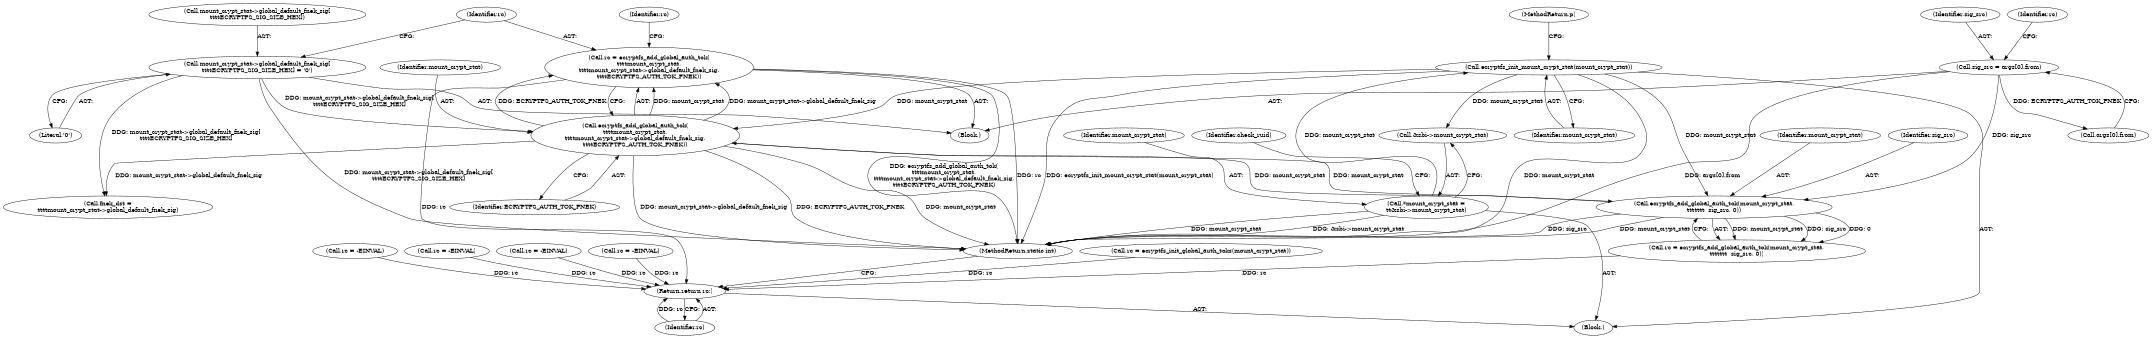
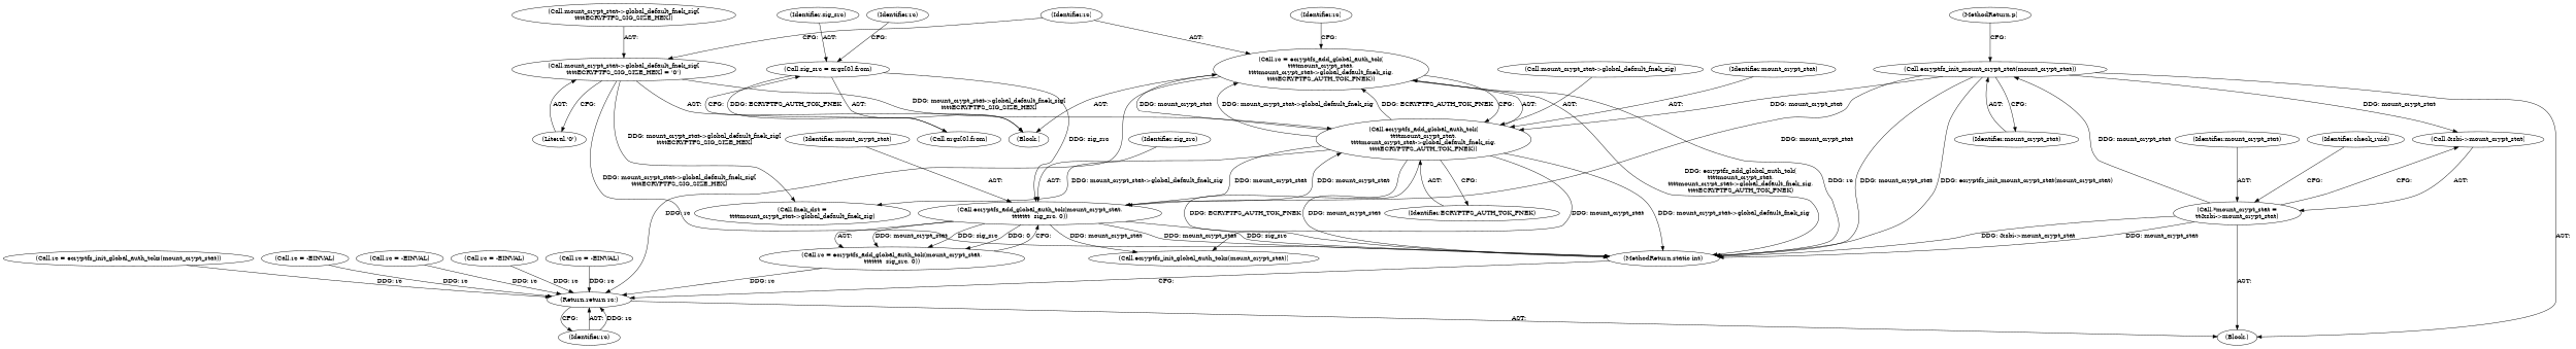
  digraph {
    n1 [label="(Call,rc = ecryptfs_add_global_auth_tok(\n\t\t\t\tmount_crypt_stat,\n\t\t\t\tmount_crypt_stat->global_default_fnek_sig,\n\t\t\t\tECRYPTFS_AUTH_TOK_FNEK))"]
    n2 [label="(Call,ecryptfs_add_global_auth_tok(\n\t\t\t\tmount_crypt_stat,\n\t\t\t\tmount_crypt_stat->global_default_fnek_sig,\n\t\t\t\tECRYPTFS_AUTH_TOK_FNEK))"]
    n3 [label="(Return,return rc;)"]
    n4 [label="(MethodReturn,static int)"]
    n5 [label="(Block,)"]
    n6 [label="(Call,ecryptfs_add_global_auth_tok(mount_crypt_stat,\n\t\t\t\t\t\t\t  sig_src, 0))"]
+   n7 [label="(Call,ecryptfs_init_global_auth_toks(mount_crypt_stat))"]
    n8 [label="(Identifier,ECRYPTFS_AUTH_TOK_FNEK)"]
    n9 [label="(Call,fnek_dst =\n\t\t\t\tmount_crypt_stat->global_default_fnek_sig)"]
    n10 [label="(Block,)"]
    n11 [label="(Identifier,rc)"]
    n12 [label="(Call,rc = ecryptfs_add_global_auth_tok(mount_crypt_stat,\n\t\t\t\t\t\t\t  sig_src, 0))"]
    n13 [label="(Call,ecryptfs_init_mount_crypt_stat(mount_crypt_stat))"]
    n14 [label="(Identifier,mount_crypt_stat)"]
    n15 [label="(Call,&sbi->mount_crypt_stat)"]
    n16 [label="(Call,*mount_crypt_stat =\n\t\t&sbi->mount_crypt_stat)"]
    n17 [label="(Call,sig_src = args[0].from)"]
    n18 [label="(Call,args[0].from)"]
    n19 [label="(Call,mount_crypt_stat->global_default_fnek_sig[\n\t\t\t\tECRYPTFS_SIG_SIZE_HEX] = '\0')"]
    n20 [label="(Literal,'\0')"]
    n21 [label="(MethodReturn,p)"]
    n22 [label="(Identifier,mount_crypt_stat)"]
    n23 [label="(Identifier,rc)"]
    n24 [label="(Call,mount_crypt_stat->global_default_fnek_sig[\n\t\t\t\tECRYPTFS_SIG_SIZE_HEX])"]
    n25 [label="(Identifier,mount_crypt_stat)"]
    n26 [label="(Call,rc = ecryptfs_init_global_auth_toks(mount_crypt_stat))"]
    n27 [label="(Identifier,check_ruid)"]
    n28 [label="(Identifier,sig_src)"]
    n29 [label="(Identifier,sig_src)"]
    n30 [label="(Identifier,rc)"]
    n31 [label="(Identifier,rc)"]
    n32 [label="(Call,rc = -EINVAL)"]
+   n33 [label="(Call,mount_crypt_stat->global_default_fnek_sig)"]
    n34 [label="(Call,rc = -EINVAL)"]
    n35 [label="(Call,rc = -EINVAL)"]
    n36 [label="(Identifier,mount_crypt_stat)"]
    n37 [label="(Call,rc = -EINVAL)"]
    n1 -> n2 [label="CFG: "]
    n1 -> n3 [label="DDG: rc"]
    n1 -> n4 [label="DDG: rc"]
    n1 -> n4 [label="DDG: ecryptfs_add_global_auth_tok(\n\t\t\t\tmount_crypt_stat,\n\t\t\t\tmount_crypt_stat->global_default_fnek_sig,\n\t\t\t\tECRYPTFS_AUTH_TOK_FNEK)"]
    n1 -> n5 [label="AST: "]
    n2 -> n1 [label="AST: "]
    n2 -> n1 [label="DDG: mount_crypt_stat"]
    n2 -> n1 [label="DDG: mount_crypt_stat->global_default_fnek_sig"]
    n2 -> n1 [label="DDG: ECRYPTFS_AUTH_TOK_FNEK"]
    n2 -> n4 [label="DDG: mount_crypt_stat"]
    n2 -> n4 [label="DDG: mount_crypt_stat->global_default_fnek_sig"]
    n2 -> n4 [label="DDG: ECRYPTFS_AUTH_TOK_FNEK"]
    n2 -> n6 [label="DDG: mount_crypt_stat"]
+   n2 -> n7 [label="DDG: mount_crypt_stat"]
    n2 -> n8 [label="CFG: "]
    n2 -> n9 [label="DDG: mount_crypt_stat->global_default_fnek_sig"]
    n3 -> n10 [label="AST: "]
    n3 -> n11 [label="CFG: "]
    n4 -> n3 [label="CFG: "]
    n6 -> n2 [label="DDG: mount_crypt_stat"]
    n6 -> n4 [label="DDG: mount_crypt_stat"]
    n6 -> n4 [label="DDG: sig_src"]
+   n6 -> n7 [label="DDG: mount_crypt_stat"]
    n6 -> n12 [label="AST: "]
    n6 -> n12 [label="DDG: mount_crypt_stat"]
    n6 -> n12 [label="DDG: sig_src"]
    n6 -> n12 [label="DDG: 0"]
    n8 -> n2 [label="AST: "]
    n11 -> n3 [label="AST: "]
    n11 -> n3 [label="DDG: rc"]
    n12 -> n3 [label="DDG: rc"]
    n12 -> n6 [label="CFG: "]
    n13 -> n2 [label="DDG: mount_crypt_stat"]
    n13 -> n4 [label="DDG: mount_crypt_stat"]
    n13 -> n4 [label="DDG: ecryptfs_init_mount_crypt_stat(mount_crypt_stat)"]
    n13 -> n6 [label="DDG: mount_crypt_stat"]
    n13 -> n10 [label="AST: "]
    n13 -> n14 [label="CFG: "]
    n13 -> n15 [label="DDG: mount_crypt_stat"]
    n14 -> n13 [label="AST: "]
    n15 -> n16 [label="AST: "]
    n16 -> n4 [label="DDG: mount_crypt_stat"]
    n16 -> n4 [label="DDG: &sbi->mount_crypt_stat"]
    n16 -> n10 [label="AST: "]
    n16 -> n13 [label="DDG: mount_crypt_stat"]
    n16 -> n15 [label="CFG: "]
-   n17 -> n4 [label="DDG: args[0].from"]
    n17 -> n5 [label="AST: "]
    n17 -> n6 [label="DDG: sig_src"]
    n17 -> n18 [label="DDG: ECRYPTFS_AUTH_TOK_FNEK"]
    n18 -> n17 [label="CFG: "]
    n19 -> n2 [label="DDG: mount_crypt_stat->global_default_fnek_sig[\n\t\t\t\tECRYPTFS_SIG_SIZE_HEX]"]
    n19 -> n4 [label="DDG: mount_crypt_stat->global_default_fnek_sig[\n\t\t\t\tECRYPTFS_SIG_SIZE_HEX]"]
    n19 -> n5 [label="AST: "]
    n19 -> n9 [label="DDG: mount_crypt_stat->global_default_fnek_sig[\n\t\t\t\tECRYPTFS_SIG_SIZE_HEX]"]
    n19 -> n20 [label="CFG: "]
    n20 -> n19 [label="AST: "]
    n21 -> n13 [label="CFG: "]
    n22 -> n6 [label="AST: "]
    n23 -> n1 [label="AST: "]
    n23 -> n19 [label="CFG: "]
    n24 -> n19 [label="AST: "]
    n25 -> n2 [label="AST: "]
    n26 -> n3 [label="DDG: rc"]
    n27 -> n16 [label="CFG: "]
    n28 -> n17 [label="AST: "]
    n29 -> n6 [label="AST: "]
    n30 -> n1 [label="CFG: "]
    n31 -> n17 [label="CFG: "]
    n32 -> n3 [label="DDG: rc"]
+   n33 -> n2 [label="AST: "]
    n34 -> n3 [label="DDG: rc"]
    n35 -> n3 [label="DDG: rc"]
    n36 -> n16 [label="AST: "]
    n37 -> n3 [label="DDG: rc"]
  }
